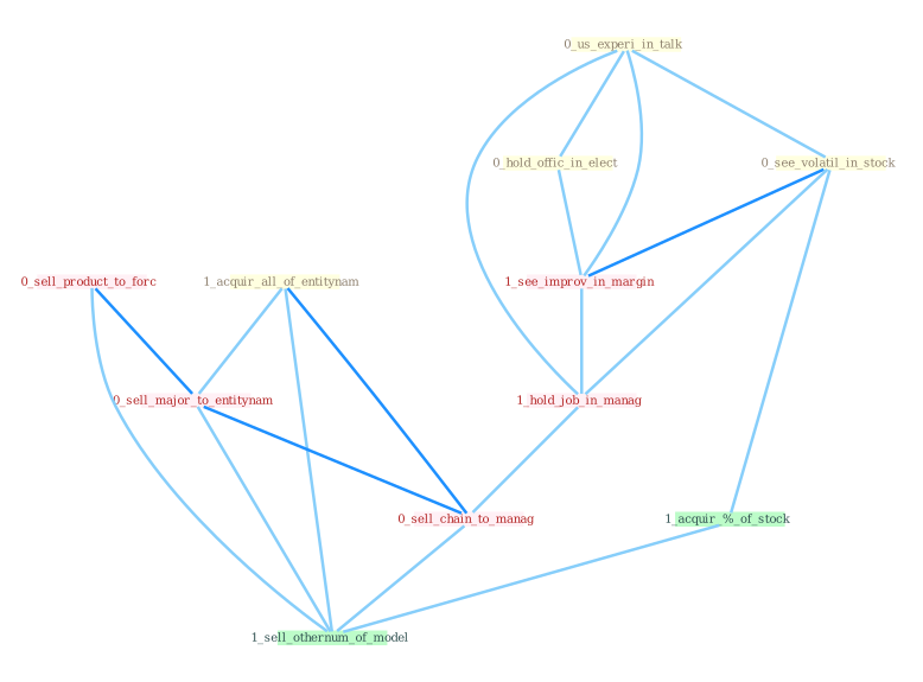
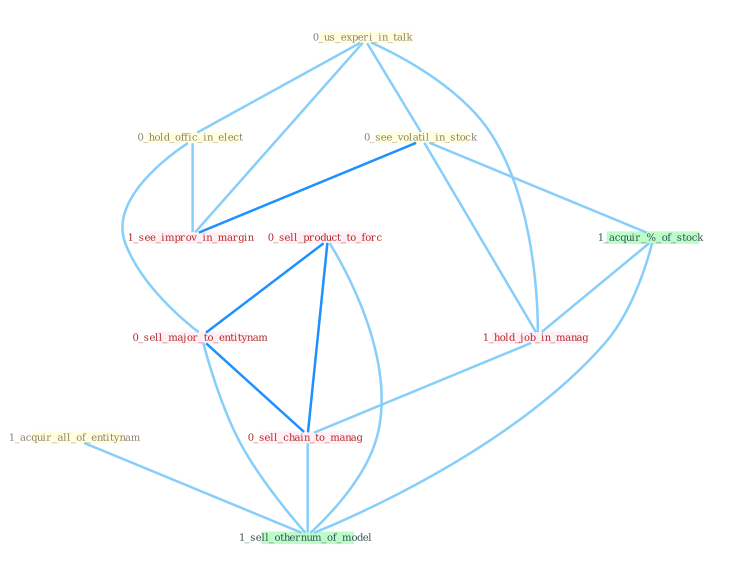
  graph {
    node [color="#fff0f5" fixedsize=true fontcolor="#b22222" fontsize=4 shape=polygon style=filled]
    edge [color="#87cefa" w=1]
    "1_acquir_all_of_entitynam " [color="#ffffe0" fontcolor="#8b7d6b" height=.06 width=.5]
    "0_us_experi_in_talk " [color="#ffffe0" fontcolor="#8b7d6b" height=.06 width=.5]
    "0_see_volatil_in_stock " [color="#ffffe0" fontcolor="#8b7d6b" height=.06 width=.5]
    "0_hold_offic_in_elect " [color="#ffffe0" fontcolor="#8b7d6b" height=.06 width=.5]
    "1_see_improv_in_margin " [height=.06 width=.5]
    "1_hold_job_in_manag " [height=.06 width=.5]
    "0_sell_product_to_forc " [height=.06 width=.5]
    "0_sell_major_to_entitynam " [height=.06 width=.5]
    "0_sell_chain_to_manag " [height=.06 width=.5]
    "1_sell_othernum_of_model " [color="#BDFCC9" fontcolor="#2f4f4f" height=.06 width=.5]
    "1_acquir_%_of_stock " [color="#BDFCC9" fontcolor="#2f4f4f" height=.06 width=.5]
    subgraph sub_1 {
      "1_acquir_all_of_entitynam "
      "0_us_experi_in_talk "
      "0_see_volatil_in_stock "
      "0_hold_offic_in_elect "
    }
    subgraph sub_2 {
      "1_see_improv_in_margin "
      "1_hold_job_in_manag "
      "0_sell_product_to_forc "
      "0_sell_major_to_entitynam "
      "0_sell_chain_to_manag "
    }
-   "1_acquir_all_of_entitynam " -- "0_sell_major_to_entitynam "
+   "0_hold_offic_in_elect " -- "0_sell_major_to_entitynam "
    "1_acquir_all_of_entitynam " -- "1_sell_othernum_of_model "
    "0_us_experi_in_talk " -- "0_see_volatil_in_stock "
    "0_us_experi_in_talk " -- "0_hold_offic_in_elect "
    "0_us_experi_in_talk " -- "1_see_improv_in_margin "
    "0_us_experi_in_talk " -- "1_hold_job_in_manag "
    "0_see_volatil_in_stock " -- "1_see_improv_in_margin " [color="#1e90ff" w=2]
    "0_see_volatil_in_stock " -- "1_hold_job_in_manag "
    "0_see_volatil_in_stock " -- "1_acquir_%_of_stock "
    "0_hold_offic_in_elect " -- "1_see_improv_in_margin "
-   "1_see_improv_in_margin " -- "1_hold_job_in_manag "
+   "1_acquir_%_of_stock " -- "1_hold_job_in_manag "
    "1_hold_job_in_manag " -- "0_sell_chain_to_manag "
    "0_sell_product_to_forc " -- "0_sell_major_to_entitynam " [color="#1e90ff" w=2]
-   "1_acquir_all_of_entitynam " -- "0_sell_chain_to_manag " [color="#1e90ff" w=2]
+   "0_sell_product_to_forc " -- "0_sell_chain_to_manag " [color="#1e90ff" w=2]
    "0_sell_product_to_forc " -- "1_sell_othernum_of_model "
    "0_sell_major_to_entitynam " -- "0_sell_chain_to_manag " [color="#1e90ff" w=2]
    "0_sell_major_to_entitynam " -- "1_sell_othernum_of_model "
    "0_sell_chain_to_manag " -- "1_sell_othernum_of_model "
    "1_acquir_%_of_stock " -- "1_sell_othernum_of_model "
  }
